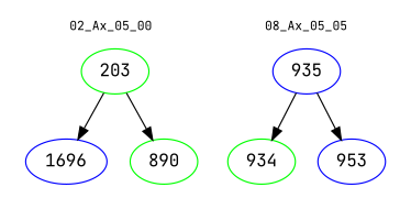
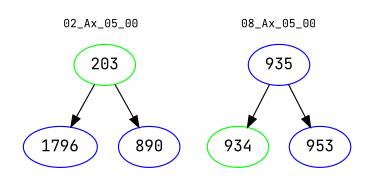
  digraph {
    fontname="JetBrains Mono"
    node [color=green fontname="JetBrains Mono"]
    edge [color=black fontname="JetBrains Mono"]
    n1 [label=203]
-   n2 [color=blue label=1696]
-   n3 [label=890]
+   n2 [color=blue label=1796]
+   n3 [color=blue label=890]
    n4 [color=blue label=935]
    n5 [label=934]
    n6 [color=blue label=953]
    subgraph cluster_1 {
      color=white
      fontsize=10
      label="02_Ax_05_00"
      n1
      n2
      n3
    }
    subgraph cluster_2 {
      color=white
      fontsize=10
-     label="08_Ax_05_05"
+     label="08_Ax_05_00"
      n4
      n5
      n6
    }
    n1 -> n2
    n1 -> n3
    n4 -> n5
    n4 -> n6
  }
